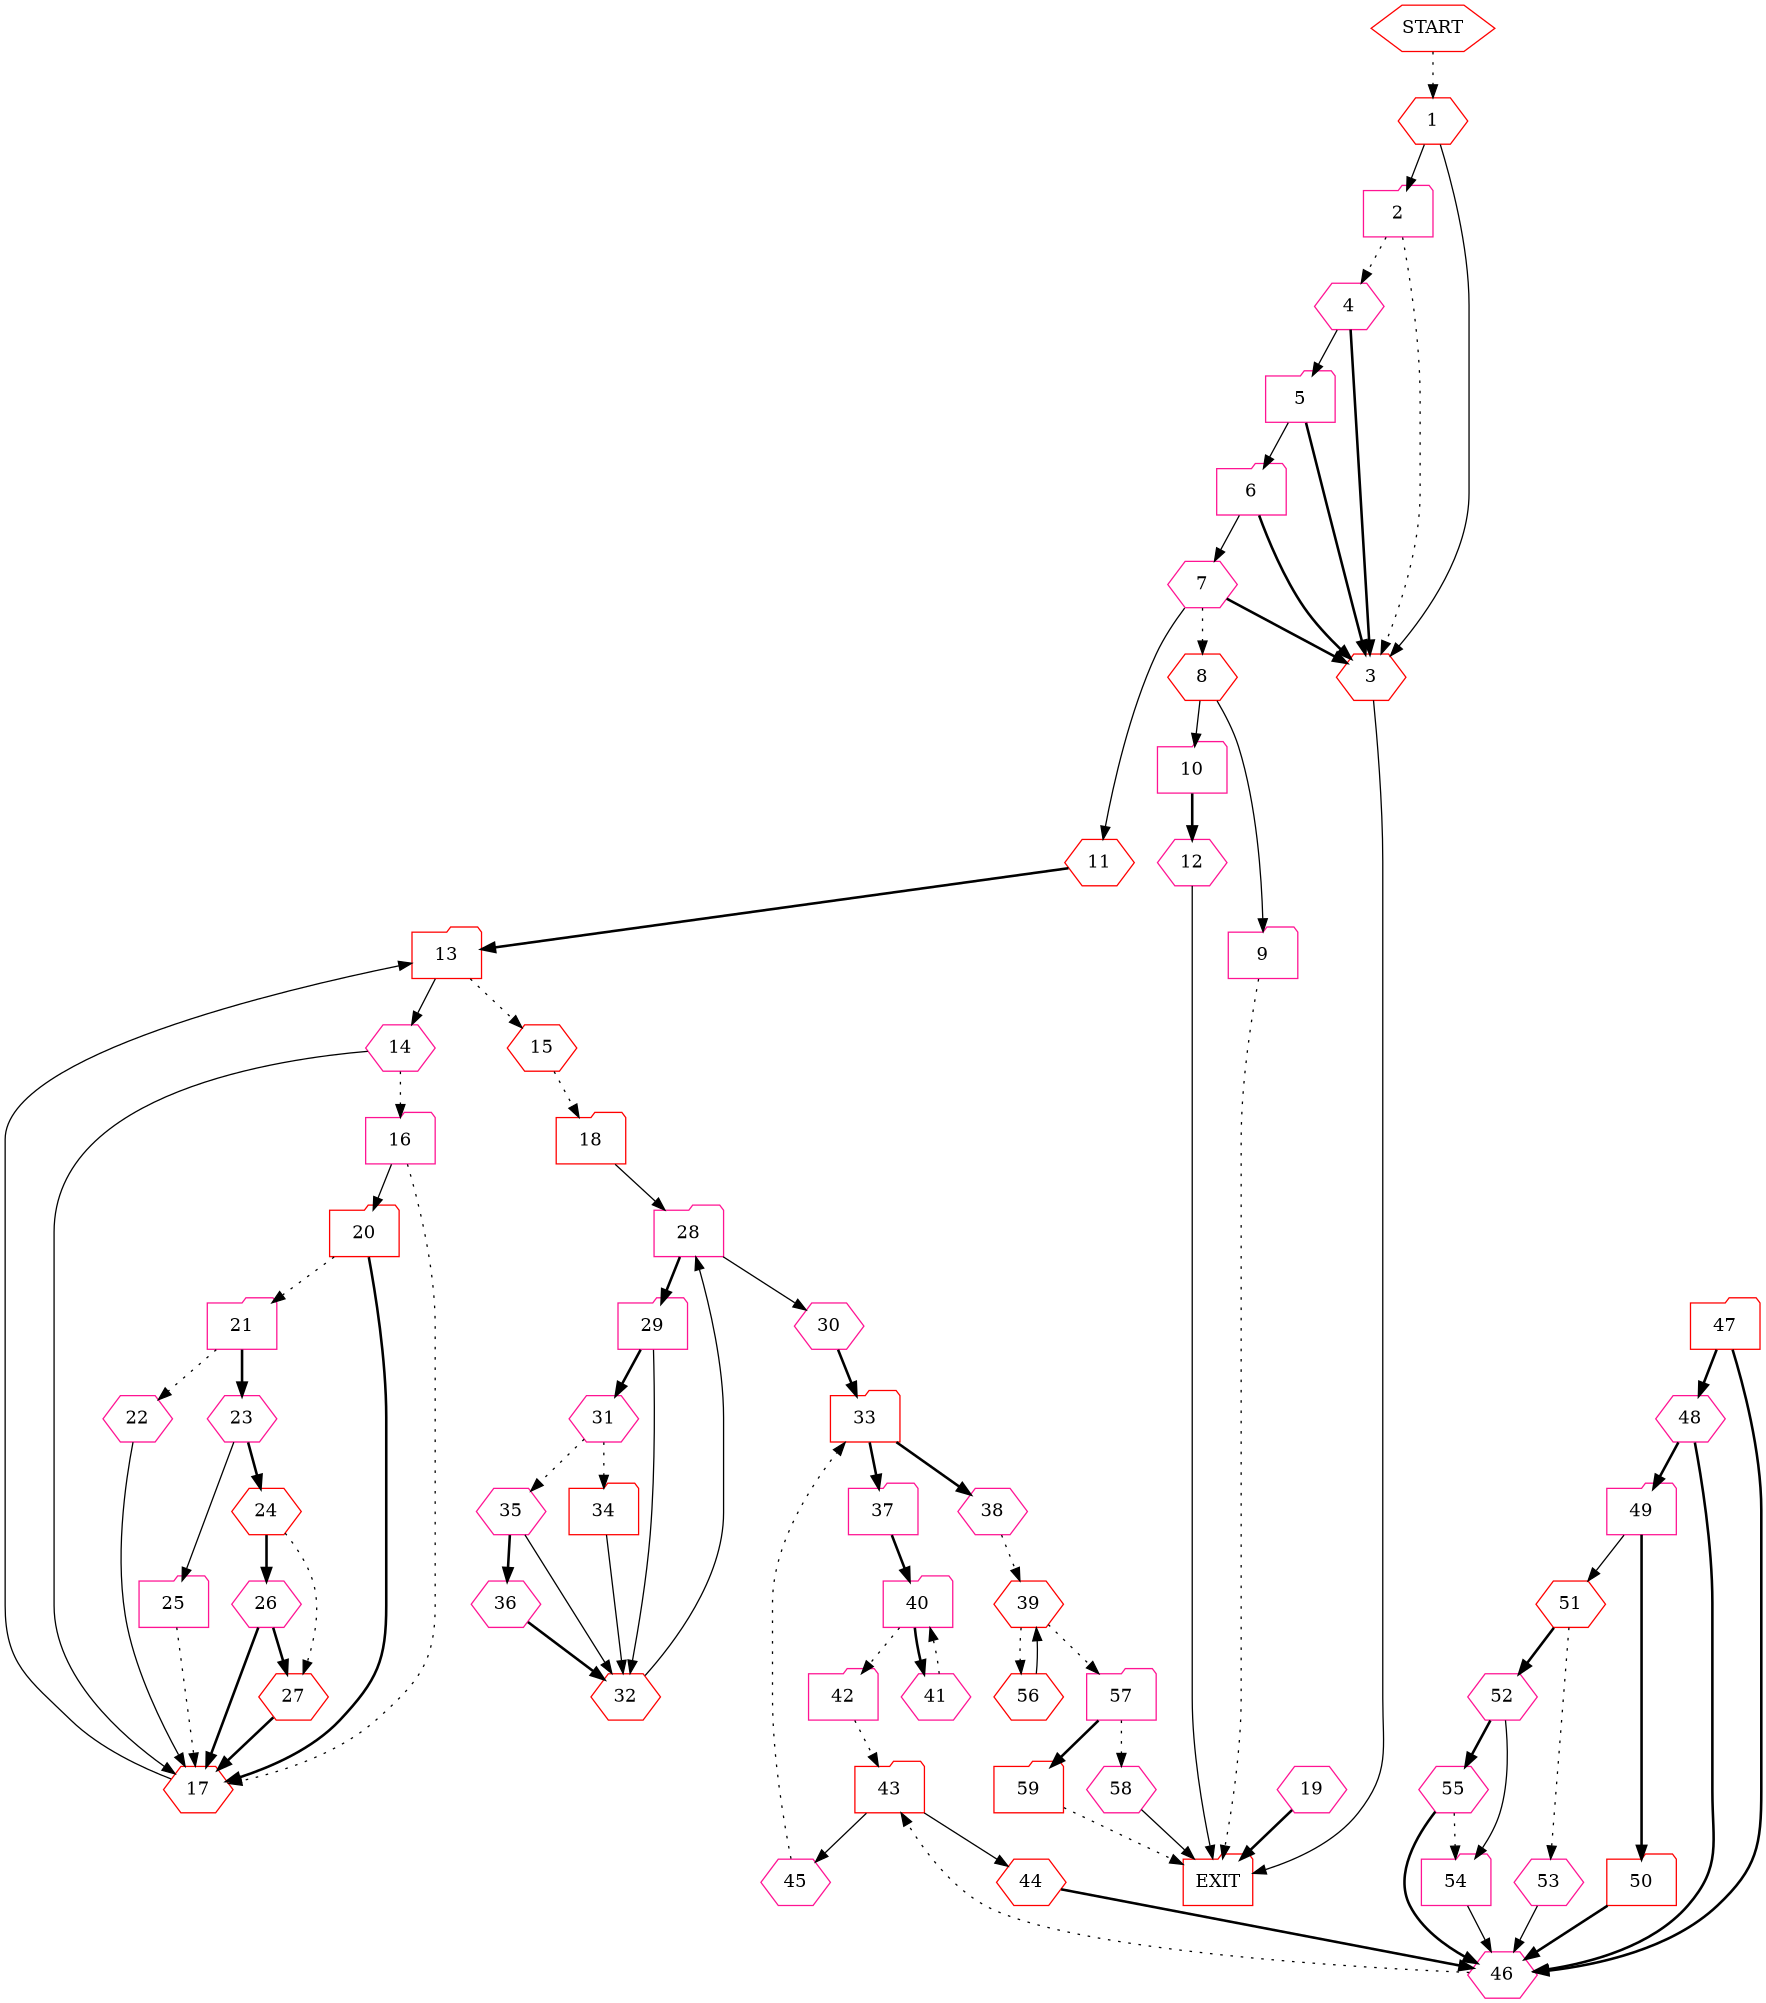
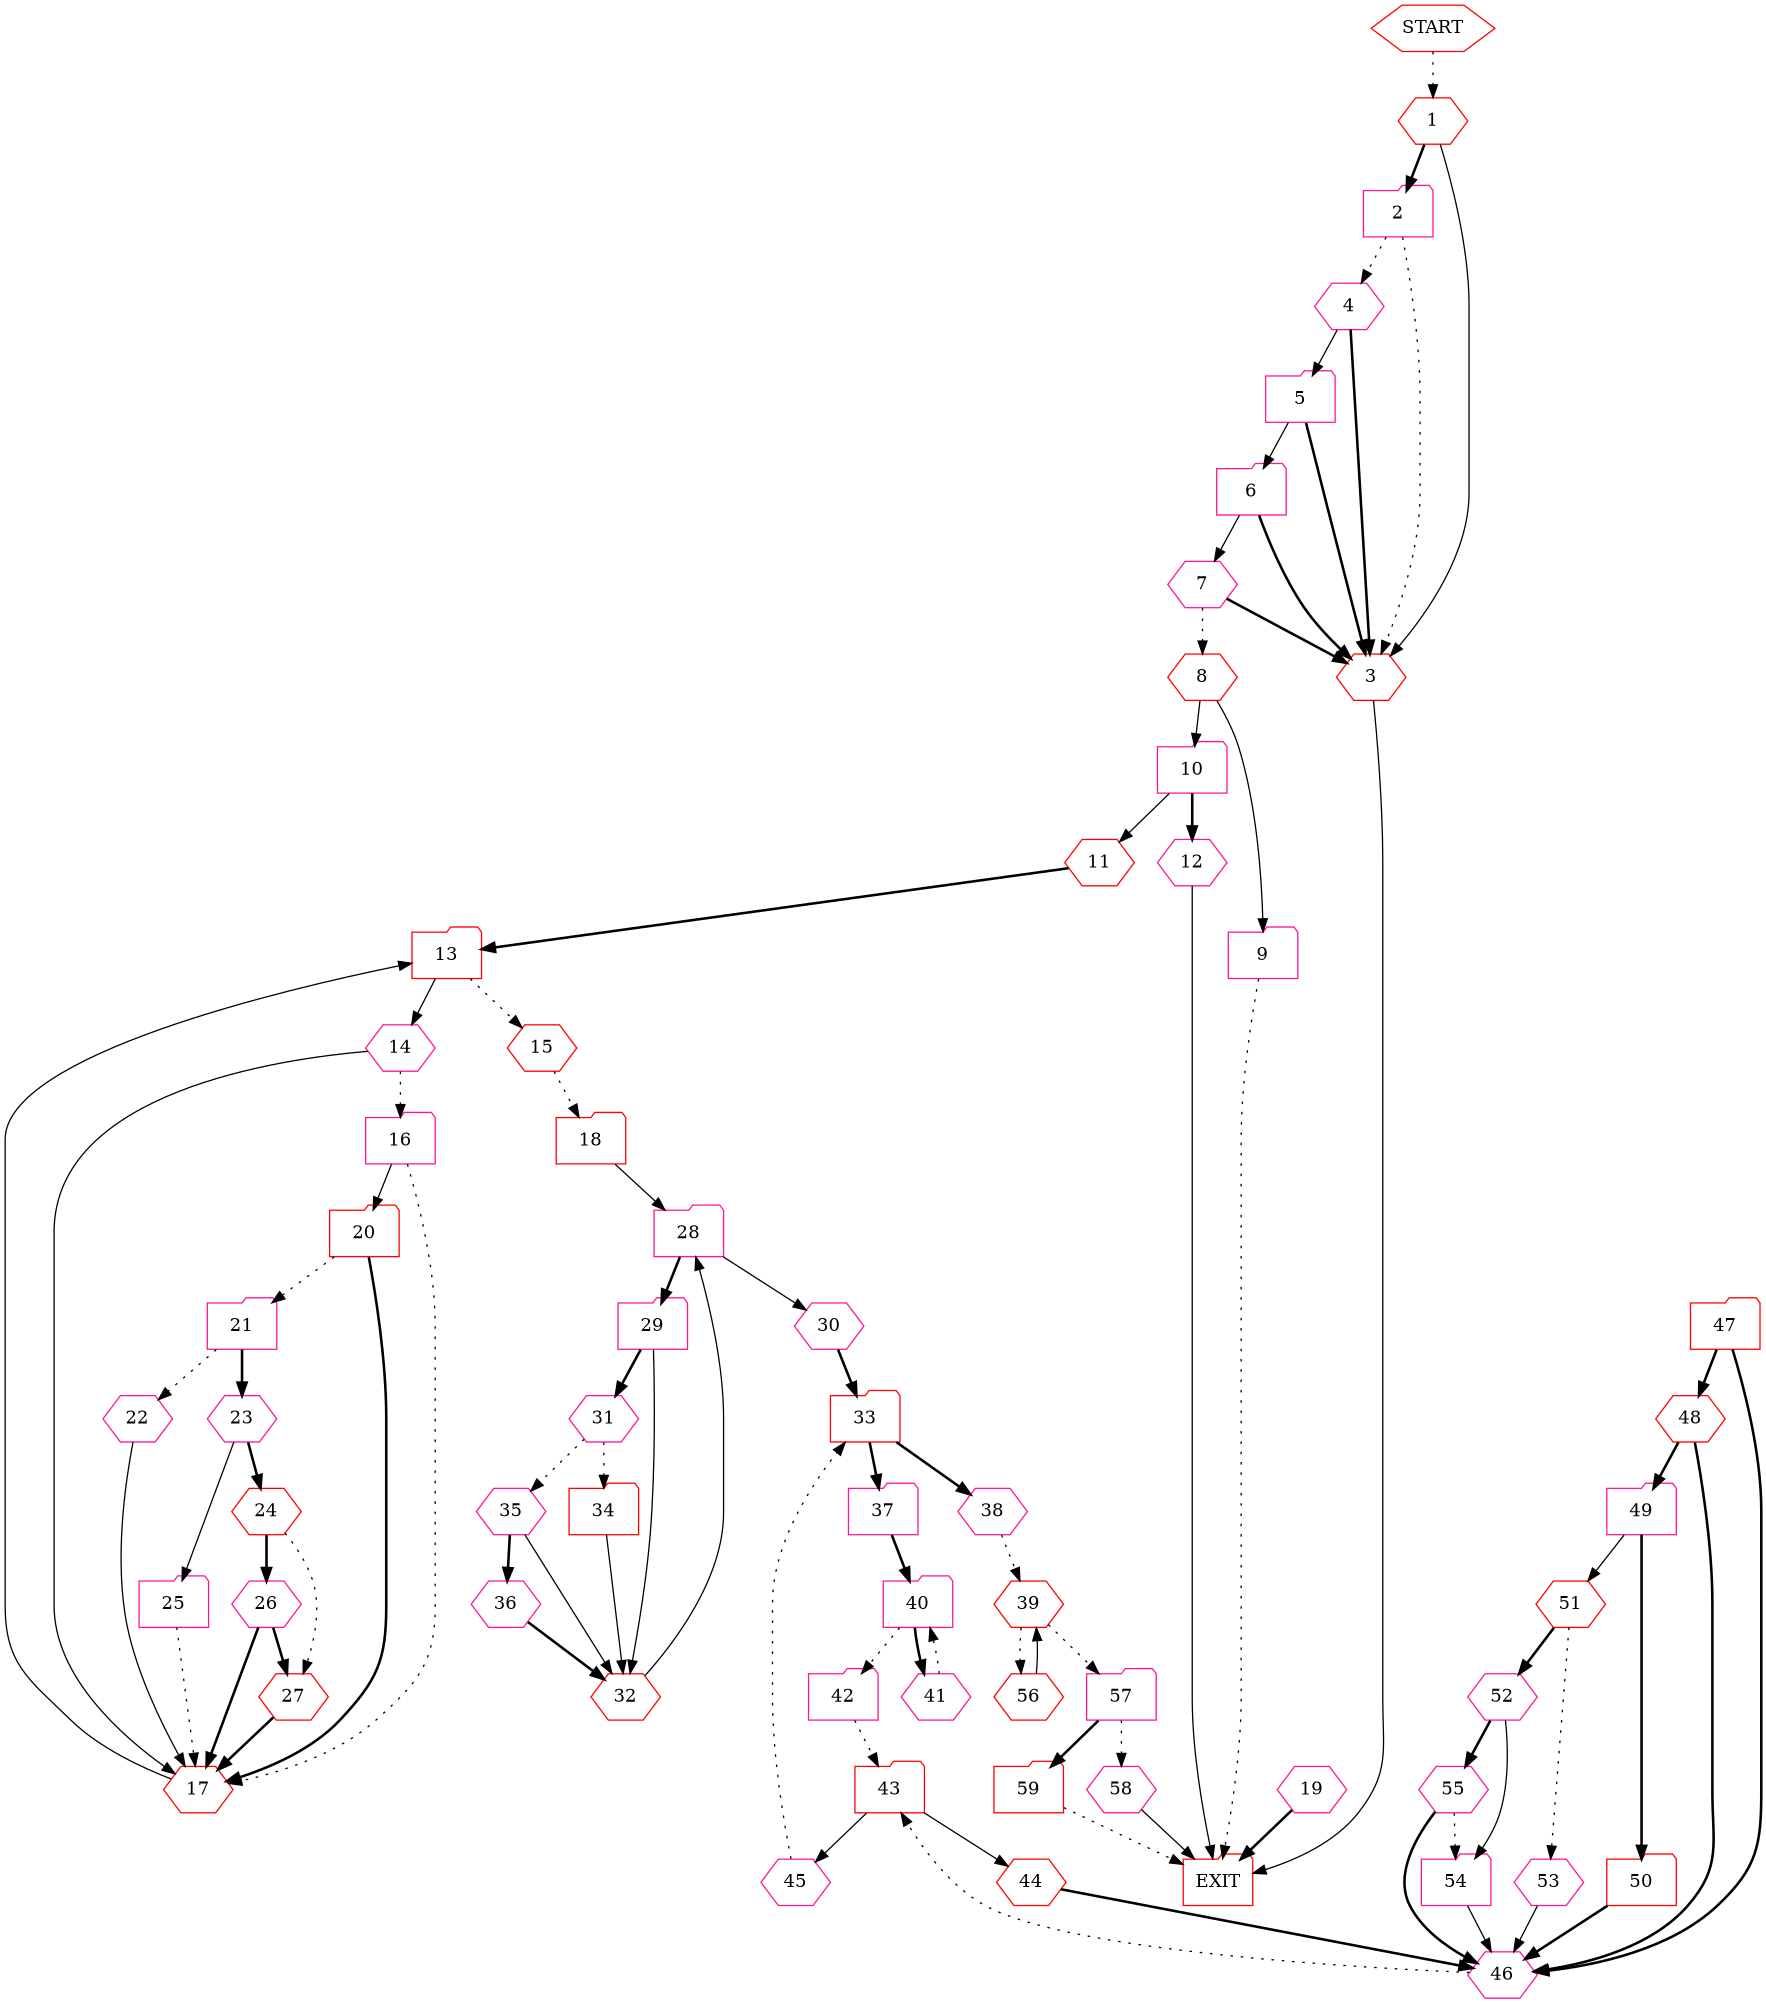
  digraph {
    node [color=deeppink shape=hexagon]
    edge [style=bold]
    n1 [color=red label=START]
    1 [color=red]
    2 [shape=folder]
    3 [color=red]
    n5 [color=red label=EXIT shape=folder]
    4
    5 [shape=folder]
    6 [shape=folder]
    7
    8 [color=red]
    9 [shape=folder]
    10 [shape=folder]
    11 [color=red]
    12
    13 [color=red shape=folder]
    14
    15 [color=red]
    16 [shape=folder]
    17 [color=red]
    18 [color=red shape=folder]
    20 [color=red shape=folder]
    28 [shape=folder]
    19
    21 [shape=folder]
    29 [shape=folder]
    30
    22
    23
    24 [color=red]
    25 [shape=folder]
    26
    27 [color=red]
    31
    32 [color=red]
    33 [color=red shape=folder]
    34 [color=red shape=folder]
    35
    37 [shape=folder]
    38
    36
    40 [shape=folder]
    39 [color=red]
    41
    42 [shape=folder]
    56 [color=red]
    57 [shape=folder]
    58
    59 [color=red shape=folder]
    43 [color=red shape=folder]
    44 [color=red]
    45
    46
    47 [color=red shape=folder]
-   48
+   48 [color=red]
    49 [shape=folder]
    50 [color=red shape=folder]
    51 [color=red]
    52
    53
    54 [shape=folder]
    55
    n1 -> 1 [style=dotted]
-   1 -> 2 [style=solid]
+   1 -> 2
    1 -> 3 [style=solid]
    2 -> 3 [style=dotted]
    2 -> 4 [style=dotted]
    3 -> n5 [style=solid]
    4 -> 3
    4 -> 5 [style=solid]
    5 -> 3
    5 -> 6 [style=solid]
    6 -> 3
    6 -> 7 [style=solid]
    7 -> 3
    7 -> 8 [style=dotted]
    8 -> 9 [style=solid]
    8 -> 10 [style=solid]
    9 -> n5 [style=dotted]
-   7 -> 11 [style=solid]
+   10 -> 11 [style=solid]
    10 -> 12
    11 -> 13
    12 -> n5 [style=solid]
    13 -> 14 [style=solid]
    13 -> 15 [style=dotted]
    14 -> 16 [style=dotted]
    14 -> 17 [style=solid]
    15 -> 18 [style=dotted]
    16 -> 17 [style=dotted]
    16 -> 20 [style=solid]
    17 -> 13 [style=solid]
    18 -> 28 [style=solid]
    20 -> 17
    20 -> 21 [style=dotted]
    28 -> 29
    28 -> 30 [style=solid]
    19 -> n5
    21 -> 22 [style=dotted]
    21 -> 23
    29 -> 31
    29 -> 32 [style=solid]
    30 -> 33
    22 -> 17 [style=solid]
    23 -> 24
    23 -> 25 [style=solid]
    24 -> 26
    24 -> 27 [style=dotted]
    25 -> 17 [style=dotted]
    26 -> 17
    26 -> 27
    27 -> 17
    31 -> 34 [style=dotted]
    31 -> 35 [style=dotted]
    32 -> 28 [style=solid]
    33 -> 37
    33 -> 38
    34 -> 32 [style=solid]
    35 -> 32 [style=solid]
    35 -> 36
    37 -> 40
    38 -> 39 [style=dotted]
    36 -> 32
    40 -> 41
    40 -> 42 [style=dotted]
    39 -> 56 [style=dotted]
    39 -> 57 [style=dotted]
    41 -> 40 [style=dotted]
    42 -> 43 [style=dotted]
    56 -> 39 [style=solid]
    57 -> 58 [style=dotted]
    57 -> 59
    58 -> n5 [style=solid]
    59 -> n5 [style=dotted]
    43 -> 44 [style=solid]
    43 -> 45 [style=solid]
    44 -> 46
    45 -> 33 [style=dotted]
    46 -> 43 [style=dotted]
    47 -> 46
    47 -> 48
    48 -> 46
    48 -> 49
    49 -> 50
    49 -> 51 [style=solid]
    50 -> 46
    51 -> 52
    51 -> 53 [style=dotted]
    52 -> 54 [style=solid]
    52 -> 55
    53 -> 46 [style=solid]
    54 -> 46 [style=solid]
    55 -> 46
    55 -> 54 [style=dotted]
  }
